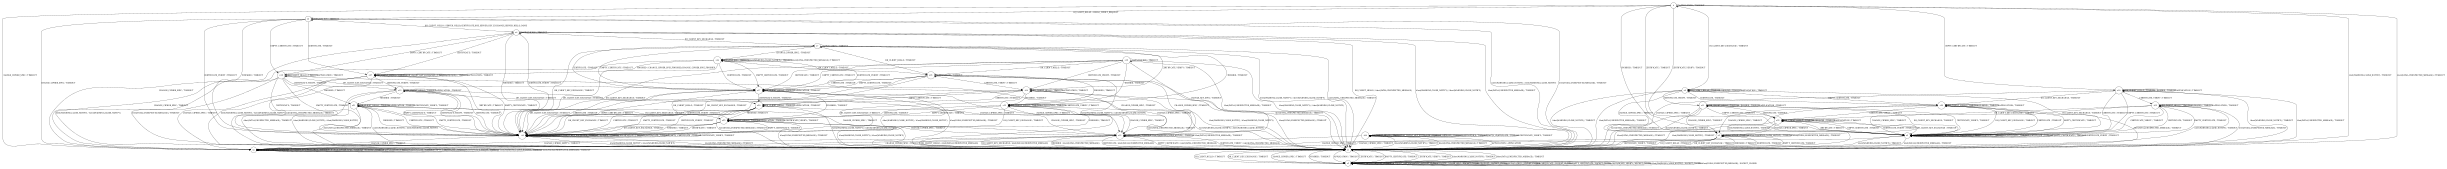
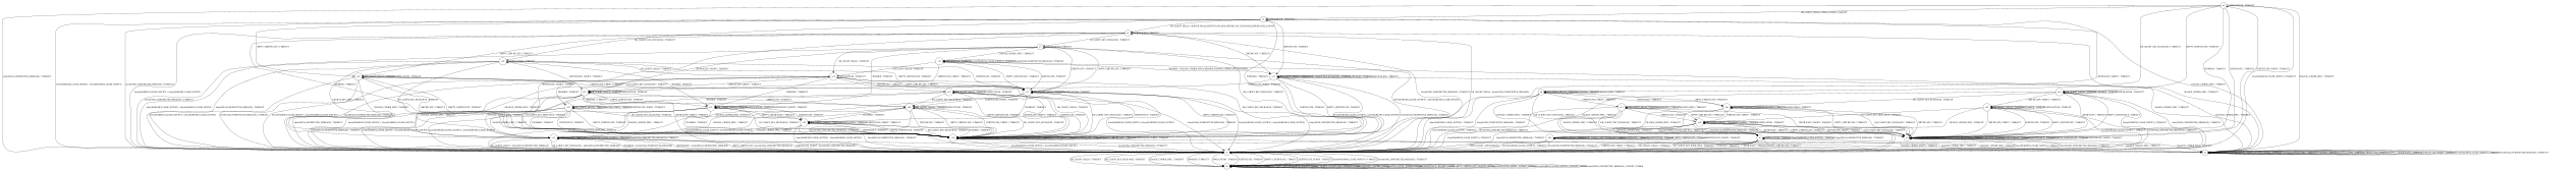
  digraph {
    fontname="PT Serif"
    node [fontname="PT Serif" shape=circle]
    edge [fontname="PT Serif"]
    n1 [label=s0]
    n2 [label=s1]
    n3 [label=s2]
    n4 [label=s5]
    n5 [label=s6]
    n6 [label=s8]
    n7 [label=s10]
    n8 [label=s3]
    n9 [label=s4]
    n10 [label=s13]
    n11 [label=s14]
    n12 [label=s18]
    n13 [label=s27]
    n14 [label=s9]
    n15 [label=s11]
    n16 [label=s28]
    n17 [label=s22]
    n18 [label=s7]
    n19 [label=s12]
    n20 [label=s17]
    n21 [label=s24]
    n22 [label=s25]
    n23 [label=s15]
    n24 [label=s19]
    n25 [label=s21]
    n26 [label=s16]
    n27 [label=s23]
    n28 [label=s20]
    n29 [label=s29]
    n30 [label=s26]
    n1 -> n1 [label="APPLICATION / TIMEOUT"]
    n1 -> n2 [label="Alert(WARNING,CLOSE_NOTIFY) / TIMEOUT"]
    n1 -> n2 [label="Alert(FATAL,UNEXPECTED_MESSAGE) / TIMEOUT"]
    n1 -> n3 [label="DH_CLIENT_HELLO / HELLO_VERIFY_REQUEST"]
    n1 -> n4 [label="FINISHED / TIMEOUT"]
    n1 -> n4 [label="CERTIFICATE / TIMEOUT"]
    n1 -> n4 [label="CERTIFICATE_VERIFY / TIMEOUT"]
    n1 -> n5 [label="CHANGE_CIPHER_SPEC / TIMEOUT"]
    n1 -> n6 [label="DH_CLIENT_KEY_EXCHANGE / TIMEOUT"]
    n1 -> n7 [label="EMPTY_CERTIFICATE / TIMEOUT"]
    n2 -> n8 [label="DH_CLIENT_HELLO / TIMEOUT"]
    n2 -> n8 [label="DH_CLIENT_KEY_EXCHANGE / TIMEOUT"]
    n2 -> n8 [label="CHANGE_CIPHER_SPEC / TIMEOUT"]
    n2 -> n8 [label="FINISHED / TIMEOUT"]
    n2 -> n8 [label="APPLICATION / TIMEOUT"]
    n2 -> n8 [label="CERTIFICATE / TIMEOUT"]
    n2 -> n8 [label="EMPTY_CERTIFICATE / TIMEOUT"]
    n2 -> n8 [label="CERTIFICATE_VERIFY / TIMEOUT"]
    n2 -> n8 [label="Alert(WARNING,CLOSE_NOTIFY) / TIMEOUT"]
    n2 -> n8 [label="Alert(FATAL,UNEXPECTED_MESSAGE) / TIMEOUT"]
    n3 -> n2 [label="Alert(WARNING,CLOSE_NOTIFY) / Alert(WARNING,CLOSE_NOTIFY)"]
    n3 -> n2 [label="Alert(FATAL,UNEXPECTED_MESSAGE) / TIMEOUT"]
    n3 -> n3 [label="APPLICATION / TIMEOUT"]
    n3 -> n5 [label="CHANGE_CIPHER_SPEC / TIMEOUT"]
    n3 -> n9 [label="DH_CLIENT_HELLO / SERVER_HELLO,CERTIFICATE,DHE_SERVER_KEY_EXCHANGE,SERVER_HELLO_DONE"]
+   n3 -> n10 [label="DH_CLIENT_KEY_EXCHANGE / TIMEOUT"]
    n3 -> n11 [label="FINISHED / TIMEOUT"]
    n3 -> n11 [label="CERTIFICATE_VERIFY / TIMEOUT"]
    n3 -> n12 [label="EMPTY_CERTIFICATE / TIMEOUT"]
    n3 -> n13 [label="CERTIFICATE / TIMEOUT"]
    n4 -> n2 [label="Alert(WARNING,CLOSE_NOTIFY) / TIMEOUT"]
    n4 -> n2 [label="Alert(FATAL,UNEXPECTED_MESSAGE) / TIMEOUT"]
    n4 -> n4 [label="DH_CLIENT_HELLO / TIMEOUT"]
    n4 -> n4 [label="DH_CLIENT_KEY_EXCHANGE / TIMEOUT"]
    n4 -> n4 [label="FINISHED / TIMEOUT"]
    n4 -> n4 [label="APPLICATION / TIMEOUT"]
    n4 -> n4 [label="CERTIFICATE / TIMEOUT"]
    n4 -> n4 [label="EMPTY_CERTIFICATE / TIMEOUT"]
    n4 -> n4 [label="CERTIFICATE_VERIFY / TIMEOUT"]
    n4 -> n5 [label="CHANGE_CIPHER_SPEC / TIMEOUT"]
    n5 -> n5 [label="DH_CLIENT_HELLO / TIMEOUT"]
    n5 -> n5 [label="DH_CLIENT_KEY_EXCHANGE / TIMEOUT"]
    n5 -> n5 [label="CHANGE_CIPHER_SPEC / TIMEOUT"]
    n5 -> n5 [label="FINISHED / TIMEOUT"]
    n5 -> n5 [label="APPLICATION / TIMEOUT"]
    n5 -> n5 [label="CERTIFICATE / TIMEOUT"]
    n5 -> n5 [label="EMPTY_CERTIFICATE / TIMEOUT"]
    n5 -> n5 [label="CERTIFICATE_VERIFY / TIMEOUT"]
    n5 -> n5 [label="Alert(WARNING,CLOSE_NOTIFY) / TIMEOUT"]
    n5 -> n5 [label="Alert(FATAL,UNEXPECTED_MESSAGE) / TIMEOUT"]
    n6 -> n2 [label="Alert(WARNING,CLOSE_NOTIFY) / TIMEOUT"]
    n6 -> n2 [label="Alert(FATAL,UNEXPECTED_MESSAGE) / TIMEOUT"]
    n6 -> n4 [label="DH_CLIENT_KEY_EXCHANGE / TIMEOUT"]
    n6 -> n6 [label="DH_CLIENT_HELLO / TIMEOUT"]
    n6 -> n6 [label="FINISHED / TIMEOUT"]
    n6 -> n6 [label="APPLICATION / TIMEOUT"]
    n6 -> n14 [label="CHANGE_CIPHER_SPEC / TIMEOUT"]
    n6 -> n15 [label="CERTIFICATE_VERIFY / TIMEOUT"]
    n6 -> n16 [label="CERTIFICATE / TIMEOUT"]
    n6 -> n16 [label="EMPTY_CERTIFICATE / TIMEOUT"]
    n7 -> n2 [label="Alert(WARNING,CLOSE_NOTIFY) / TIMEOUT"]
    n7 -> n2 [label="Alert(FATAL,UNEXPECTED_MESSAGE) / TIMEOUT"]
    n7 -> n4 [label="CERTIFICATE / TIMEOUT"]
    n7 -> n4 [label="EMPTY_CERTIFICATE / TIMEOUT"]
    n7 -> n7 [label="DH_CLIENT_HELLO / TIMEOUT"]
    n7 -> n7 [label="FINISHED / TIMEOUT"]
    n7 -> n7 [label="APPLICATION / TIMEOUT"]
    n7 -> n14 [label="CHANGE_CIPHER_SPEC / TIMEOUT"]
    n7 -> n16 [label="DH_CLIENT_KEY_EXCHANGE / TIMEOUT"]
    n7 -> n17 [label="CERTIFICATE_VERIFY / TIMEOUT"]
    n8 -> n8 [label="DH_CLIENT_HELLO / SOCKET_CLOSED"]
    n8 -> n8 [label="DH_CLIENT_KEY_EXCHANGE / SOCKET_CLOSED"]
    n8 -> n8 [label="CHANGE_CIPHER_SPEC / SOCKET_CLOSED"]
    n8 -> n8 [label="FINISHED / SOCKET_CLOSED"]
    n8 -> n8 [label="APPLICATION / SOCKET_CLOSED"]
    n8 -> n8 [label="CERTIFICATE / SOCKET_CLOSED"]
    n8 -> n8 [label="EMPTY_CERTIFICATE / SOCKET_CLOSED"]
    n8 -> n8 [label="CERTIFICATE_VERIFY / SOCKET_CLOSED"]
    n8 -> n8 [label="Alert(WARNING,CLOSE_NOTIFY) / SOCKET_CLOSED"]
    n8 -> n8 [label="Alert(FATAL,UNEXPECTED_MESSAGE) / SOCKET_CLOSED"]
    n9 -> n2 [label="DH_CLIENT_HELLO / Alert(FATAL,UNEXPECTED_MESSAGE)"]
    n9 -> n2 [label="Alert(WARNING,CLOSE_NOTIFY) / Alert(WARNING,CLOSE_NOTIFY)"]
    n9 -> n2 [label="Alert(FATAL,UNEXPECTED_MESSAGE) / TIMEOUT"]
    n9 -> n5 [label="CHANGE_CIPHER_SPEC / TIMEOUT"]
    n9 -> n9 [label="APPLICATION / TIMEOUT"]
    n9 -> n11 [label="FINISHED / TIMEOUT"]
    n9 -> n11 [label="CERTIFICATE_VERIFY / TIMEOUT"]
    n9 -> n12 [label="EMPTY_CERTIFICATE / TIMEOUT"]
    n9 -> n13 [label="CERTIFICATE / TIMEOUT"]
    n9 -> n18 [label="DH_CLIENT_KEY_EXCHANGE / TIMEOUT"]
    n10 -> n2 [label="Alert(WARNING,CLOSE_NOTIFY) / Alert(WARNING,CLOSE_NOTIFY)"]
    n10 -> n2 [label="Alert(FATAL,UNEXPECTED_MESSAGE) / TIMEOUT"]
    n10 -> n10 [label="APPLICATION / TIMEOUT"]
    n10 -> n11 [label="DH_CLIENT_KEY_EXCHANGE / TIMEOUT"]
    n10 -> n19 [label="FINISHED / TIMEOUT"]
    n10 -> n20 [label="CERTIFICATE / TIMEOUT"]
    n10 -> n20 [label="EMPTY_CERTIFICATE / TIMEOUT"]
    n10 -> n21 [label="CERTIFICATE_VERIFY / TIMEOUT"]
    n10 -> n22 [label="DH_CLIENT_HELLO / TIMEOUT"]
    n10 -> n23 [label="CHANGE_KEY_SPEC / TIMEOUT"]
    n11 -> n2 [label="Alert(WARNING,CLOSE_NOTIFY) / Alert(WARNING,CLOSE_NOTIFY)"]
    n11 -> n2 [label="Alert(FATAL,UNEXPECTED_MESSAGE) / TIMEOUT"]
    n11 -> n5 [label="CHANGE_CIPHER_SPEC / TIMEOUT"]
    n11 -> n11 [label="DH_CLIENT_HELLO / TIMEOUT"]
    n11 -> n11 [label="DH_CLIENT_KEY_EXCHANGE / TIMEOUT"]
    n11 -> n11 [label="FINISHED / TIMEOUT"]
    n11 -> n11 [label="APPLICATION / TIMEOUT"]
    n11 -> n11 [label="CERTIFICATE / TIMEOUT"]
    n11 -> n11 [label="EMPTY_CERTIFICATE / TIMEOUT"]
    n11 -> n11 [label="CERTIFICATE_VERIFY / TIMEOUT"]
    n12 -> n2 [label="Alert(WARNING,CLOSE_NOTIFY) / Alert(WARNING,CLOSE_NOTIFY)"]
    n12 -> n2 [label="Alert(FATAL,UNEXPECTED_MESSAGE) / TIMEOUT"]
    n12 -> n11 [label="CERTIFICATE / TIMEOUT"]
    n12 -> n11 [label="EMPTY_CERTIFICATE / TIMEOUT"]
    n12 -> n12 [label="DH_CLIENT_HELLO / TIMEOUT"]
    n12 -> n12 [label="APPLICATION / TIMEOUT"]
    n12 -> n20 [label="DH_CLIENT_KEY_EXCHANGE / TIMEOUT"]
    n12 -> n23 [label="CHANGE_CIPHER_SPEC / TIMEOUT"]
    n12 -> n24 [label="CERTIFICATE_VERIFY / TIMEOUT"]
    n12 -> n25 [label="FINISHED / TIMEOUT"]
    n13 -> n2 [label="Alert(WARNING,CLOSE_NOTIFY) / Alert(WARNING,CLOSE_NOTIFY)"]
    n13 -> n2 [label="Alert(FATAL,UNEXPECTED_MESSAGE) / TIMEOUT"]
    n13 -> n5 [label="CHANGE_CIPHER_SPEC / TIMEOUT"]
    n13 -> n11 [label="CERTIFICATE / TIMEOUT"]
    n13 -> n11 [label="EMPTY_CERTIFICATE / TIMEOUT"]
    n13 -> n13 [label="DH_CLIENT_HELLO / TIMEOUT"]
    n13 -> n13 [label="DH_CLIENT_KEY_EXCHANGE / TIMEOUT"]
    n13 -> n13 [label="FINISHED / TIMEOUT"]
    n13 -> n13 [label="APPLICATION / TIMEOUT"]
    n13 -> n24 [label="CERTIFICATE_VERIFY / TIMEOUT"]
    n14 -> n2 [label="DH_CLIENT_HELLO / TIMEOUT"]
    n14 -> n2 [label="DH_CLIENT_KEY_EXCHANGE / TIMEOUT"]
    n14 -> n2 [label="FINISHED / TIMEOUT"]
    n14 -> n2 [label="CERTIFICATE / TIMEOUT"]
    n14 -> n2 [label="EMPTY_CERTIFICATE / TIMEOUT"]
    n14 -> n2 [label="CERTIFICATE_VERIFY / TIMEOUT"]
    n14 -> n5 [label="CHANGE_CIPHER_SPEC / TIMEOUT"]
    n14 -> n14 [label="APPLICATION / TIMEOUT"]
    n14 -> n14 [label="Alert(WARNING,CLOSE_NOTIFY) / TIMEOUT"]
    n14 -> n14 [label="Alert(FATAL,UNEXPECTED_MESSAGE) / TIMEOUT"]
    n15 -> n2 [label="Alert(WARNING,CLOSE_NOTIFY) / TIMEOUT"]
    n15 -> n2 [label="Alert(FATAL,UNEXPECTED_MESSAGE) / TIMEOUT"]
    n15 -> n4 [label="DH_CLIENT_KEY_EXCHANGE / TIMEOUT"]
    n15 -> n4 [label="CERTIFICATE_VERIFY / TIMEOUT"]
    n15 -> n14 [label="CHANGE_CIPHER_SPEC / TIMEOUT"]
    n15 -> n15 [label="DH_CLIENT_HELLO / TIMEOUT"]
    n15 -> n15 [label="FINISHED / TIMEOUT"]
    n15 -> n15 [label="APPLICATION / TIMEOUT"]
    n15 -> n29 [label="CERTIFICATE / TIMEOUT"]
    n15 -> n29 [label="EMPTY_CERTIFICATE / TIMEOUT"]
    n16 -> n2 [label="Alert(WARNING,CLOSE_NOTIFY) / TIMEOUT"]
    n16 -> n2 [label="Alert(FATAL,UNEXPECTED_MESSAGE) / TIMEOUT"]
    n16 -> n4 [label="DH_CLIENT_KEY_EXCHANGE / TIMEOUT"]
    n16 -> n4 [label="CERTIFICATE / TIMEOUT"]
    n16 -> n4 [label="EMPTY_CERTIFICATE / TIMEOUT"]
    n16 -> n14 [label="CHANGE_CIPHER_SPEC / TIMEOUT"]
    n16 -> n16 [label="DH_CLIENT_HELLO / TIMEOUT"]
    n16 -> n16 [label="FINISHED / TIMEOUT"]
    n16 -> n16 [label="APPLICATION / TIMEOUT"]
    n16 -> n29 [label="CERTIFICATE_VERIFY / TIMEOUT"]
    n17 -> n2 [label="Alert(WARNING,CLOSE_NOTIFY) / TIMEOUT"]
    n17 -> n2 [label="Alert(FATAL,UNEXPECTED_MESSAGE) / TIMEOUT"]
    n17 -> n4 [label="CERTIFICATE / TIMEOUT"]
    n17 -> n4 [label="EMPTY_CERTIFICATE / TIMEOUT"]
    n17 -> n4 [label="CERTIFICATE_VERIFY / TIMEOUT"]
    n17 -> n14 [label="CHANGE_CIPHER_SPEC / TIMEOUT"]
    n17 -> n17 [label="DH_CLIENT_HELLO / TIMEOUT"]
    n17 -> n17 [label="FINISHED / TIMEOUT"]
    n17 -> n17 [label="APPLICATION / TIMEOUT"]
    n17 -> n29 [label="DH_CLIENT_KEY_EXCHANGE / TIMEOUT"]
    n18 -> n2 [label="Alert(WARNING,CLOSE_NOTIFY) / Alert(WARNING,CLOSE_NOTIFY)"]
    n18 -> n2 [label="Alert(FATAL,UNEXPECTED_MESSAGE) / TIMEOUT"]
    n18 -> n11 [label="DH_CLIENT_KEY_EXCHANGE / TIMEOUT"]
    n18 -> n18 [label="APPLICATION / TIMEOUT"]
    n18 -> n19 [label="FINISHED / TIMEOUT"]
    n18 -> n20 [label="CERTIFICATE / TIMEOUT"]
    n18 -> n20 [label="EMPTY_CERTIFICATE / TIMEOUT"]
    n18 -> n21 [label="CERTIFICATE_VERIFY / TIMEOUT"]
    n18 -> n22 [label="DH_CLIENT_HELLO / TIMEOUT"]
    n18 -> n26 [label="CHANGE_CIPHER_SPEC / TIMEOUT"]
    n19 -> n2 [label="Alert(WARNING,CLOSE_NOTIFY) / Alert(WARNING,CLOSE_NOTIFY)"]
    n19 -> n2 [label="Alert(FATAL,UNEXPECTED_MESSAGE) / TIMEOUT"]
    n19 -> n11 [label="DH_CLIENT_KEY_EXCHANGE / TIMEOUT"]
    n19 -> n11 [label="FINISHED / TIMEOUT"]
    n19 -> n19 [label="DH_CLIENT_HELLO / TIMEOUT"]
    n19 -> n19 [label="APPLICATION / TIMEOUT"]
    n19 -> n19 [label="CERTIFICATE_VERIFY / TIMEOUT"]
    n19 -> n23 [label="CHANGE_CIPHER_SPEC / TIMEOUT"]
    n19 -> n27 [label="CERTIFICATE / TIMEOUT"]
    n19 -> n27 [label="EMPTY_CERTIFICATE / TIMEOUT"]
    n20 -> n2 [label="Alert(WARNING,CLOSE_NOTIFY) / Alert(WARNING,CLOSE_NOTIFY)"]
    n20 -> n2 [label="Alert(FATAL,UNEXPECTED_MESSAGE) / TIMEOUT"]
    n20 -> n11 [label="DH_CLIENT_KEY_EXCHANGE / TIMEOUT"]
    n20 -> n11 [label="CERTIFICATE / TIMEOUT"]
    n20 -> n11 [label="EMPTY_CERTIFICATE / TIMEOUT"]
    n20 -> n20 [label="DH_CLIENT_HELLO / TIMEOUT"]
    n20 -> n20 [label="APPLICATION / TIMEOUT"]
    n20 -> n23 [label="CHANGE_CIPHER_SPEC / TIMEOUT"]
    n20 -> n27 [label="FINISHED / TIMEOUT"]
    n20 -> n28 [label="CERTIFICATE_VERIFY / TIMEOUT"]
    n21 -> n2 [label="Alert(WARNING,CLOSE_NOTIFY) / Alert(WARNING,CLOSE_NOTIFY)"]
    n21 -> n2 [label="Alert(FATAL,UNEXPECTED_MESSAGE) / TIMEOUT"]
    n21 -> n11 [label="DH_CLIENT_KEY_EXCHANGE / TIMEOUT"]
    n21 -> n11 [label="CERTIFICATE_VERIFY / TIMEOUT"]
    n21 -> n19 [label="FINISHED / TIMEOUT"]
    n21 -> n21 [label="DH_CLIENT_HELLO / TIMEOUT"]
    n21 -> n21 [label="APPLICATION / TIMEOUT"]
    n21 -> n23 [label="CHANGE_CIPHER_SPEC / TIMEOUT"]
    n21 -> n28 [label="CERTIFICATE / TIMEOUT"]
    n21 -> n28 [label="EMPTY_CERTIFICATE / TIMEOUT"]
    n22 -> n2 [label="Alert(WARNING,CLOSE_NOTIFY) / Alert(WARNING,CLOSE_NOTIFY)"]
    n22 -> n2 [label="Alert(FATAL,UNEXPECTED_MESSAGE) / TIMEOUT"]
    n22 -> n11 [label="DH_CLIENT_HELLO / TIMEOUT"]
    n22 -> n11 [label="DH_CLIENT_KEY_EXCHANGE / TIMEOUT"]
    n22 -> n19 [label="FINISHED / TIMEOUT"]
    n22 -> n20 [label="CERTIFICATE / TIMEOUT"]
    n22 -> n20 [label="EMPTY_CERTIFICATE / TIMEOUT"]
    n22 -> n21 [label="CERTIFICATE_VERIFY / TIMEOUT"]
    n22 -> n22 [label="APPLICATION / TIMEOUT"]
    n22 -> n23 [label="CHANGE_CIPHER_SPEC / TIMEOUT"]
    n23 -> n2 [label="DH_CLIENT_HELLO / Alert(FATAL,UNEXPECTED_MESSAGE)"]
    n23 -> n2 [label="DH_CLIENT_KEY_EXCHANGE / Alert(FATAL,UNEXPECTED_MESSAGE)"]
    n23 -> n2 [label="FINISHED / Alert(FATAL,UNEXPECTED_MESSAGE)"]
    n23 -> n2 [label="CERTIFICATE / Alert(FATAL,UNEXPECTED_MESSAGE)"]
    n23 -> n2 [label="EMPTY_CERTIFICATE / Alert(FATAL,UNEXPECTED_MESSAGE)"]
    n23 -> n2 [label="CERTIFICATE_VERIFY / Alert(FATAL,UNEXPECTED_MESSAGE)"]
    n23 -> n5 [label="CHANGE_CIPHER_EMPTY / TIMEOUT"]
    n23 -> n23 [label="APPLICATION / TIMEOUT"]
    n23 -> n23 [label="Alert(WARNING,CLOSE_NOTIFY) / TIMEOUT"]
    n23 -> n23 [label="Alert(FATAL,UNEXPECTED_MESSAGE) / TIMEOUT"]
    n24 -> n2 [label="Alert(WARNING,CLOSE_NOTIFY) / Alert(WARNING,CLOSE_NOTIFY)"]
    n24 -> n2 [label="Alert(FATAL,UNEXPECTED_MESSAGE) / TIMEOUT"]
    n24 -> n11 [label="CERTIFICATE / TIMEOUT"]
    n24 -> n11 [label="EMPTY_CERTIFICATE / TIMEOUT"]
    n24 -> n11 [label="CERTIFICATE_VERIFY / TIMEOUT"]
    n24 -> n23 [label="CHANGE_CIPHER_SPEC / TIMEOUT"]
    n24 -> n24 [label="DH_CLIENT_HELLO / TIMEOUT"]
    n24 -> n24 [label="APPLICATION / TIMEOUT"]
    n24 -> n25 [label="FINISHED / TIMEOUT"]
    n24 -> n28 [label="DH_CLIENT_KEY_EXCHANGE / TIMEOUT"]
    n25 -> n2 [label="Alert(WARNING,CLOSE_NOTIFY) / Alert(WARNING,CLOSE_NOTIFY)"]
    n25 -> n2 [label="Alert(FATAL,UNEXPECTED_MESSAGE) / TIMEOUT"]
    n25 -> n11 [label="FINISHED / TIMEOUT"]
    n25 -> n11 [label="CERTIFICATE / TIMEOUT"]
    n25 -> n11 [label="EMPTY_CERTIFICATE / TIMEOUT"]
    n25 -> n23 [label="CHANGE_CIPHER_SPEC / TIMEOUT"]
    n25 -> n25 [label="DH_CLIENT_HELLO / TIMEOUT"]
    n25 -> n25 [label="APPLICATION / TIMEOUT"]
    n25 -> n25 [label="CERTIFICATE_VERIFY / TIMEOUT"]
    n25 -> n27 [label="DH_CLIENT_KEY_EXCHANGE / TIMEOUT"]
    n26 -> n5 [label="CHANGE_CIPHER_SPEC / TIMEOUT"]
-   n26 -> n11 [label="DH_CLIENT_KEY_EXCHANGE / TIMEOUT"]
    n26 -> n13 [label="FINISHED / CHANGE_CIPHER_SPEC,FINISHED,CHANGE_CIPHER_SPEC,FINISHED"]
    n26 -> n20 [label="CERTIFICATE / TIMEOUT"]
    n26 -> n20 [label="EMPTY_CERTIFICATE / TIMEOUT"]
    n26 -> n21 [label="CERTIFICATE_VERIFY / TIMEOUT"]
    n26 -> n22 [label="DH_CLIENT_HELLO / TIMEOUT"]
    n26 -> n26 [label="APPLICATION / TIMEOUT"]
    n26 -> n26 [label="Alert(WARNING,CLOSE_NOTIFY) / TIMEOUT"]
    n26 -> n26 [label="Alert(FATAL,UNEXPECTED_MESSAGE) / TIMEOUT"]
    n27 -> n2 [label="Alert(WARNING,CLOSE_NOTIFY) / Alert(WARNING,CLOSE_NOTIFY)"]
    n27 -> n2 [label="Alert(FATAL,UNEXPECTED_MESSAGE) / TIMEOUT"]
    n27 -> n11 [label="DH_CLIENT_KEY_EXCHANGE / TIMEOUT"]
    n27 -> n11 [label="FINISHED / TIMEOUT"]
    n27 -> n11 [label="CERTIFICATE / TIMEOUT"]
    n27 -> n11 [label="EMPTY_CERTIFICATE / TIMEOUT"]
    n27 -> n23 [label="CHANGE_CIPHER_SPEC / TIMEOUT"]
    n27 -> n27 [label="DH_CLIENT_HELLO / TIMEOUT"]
    n27 -> n27 [label="APPLICATION / TIMEOUT"]
    n27 -> n27 [label="CERTIFICATE_VERIFY / TIMEOUT"]
    n28 -> n2 [label="Alert(WARNING,CLOSE_NOTIFY) / Alert(WARNING,CLOSE_NOTIFY)"]
    n28 -> n2 [label="Alert(FATAL,UNEXPECTED_MESSAGE) / TIMEOUT"]
    n28 -> n11 [label="DH_CLIENT_KEY_EXCHANGE / TIMEOUT"]
    n28 -> n11 [label="CERTIFICATE / TIMEOUT"]
    n28 -> n11 [label="EMPTY_CERTIFICATE / TIMEOUT"]
    n28 -> n11 [label="CERTIFICATE_VERIFY / TIMEOUT"]
    n28 -> n23 [label="CHANGE_CIPHER_SPEC / TIMEOUT"]
    n28 -> n27 [label="FINISHED / TIMEOUT"]
    n28 -> n28 [label="DH_CLIENT_HELLO / TIMEOUT"]
    n28 -> n28 [label="APPLICATION / TIMEOUT"]
    n29 -> n2 [label="Alert(WARNING,CLOSE_NOTIFY) / TIMEOUT"]
    n29 -> n2 [label="Alert(FATAL,UNEXPECTED_MESSAGE) / TIMEOUT"]
    n29 -> n4 [label="DH_CLIENT_KEY_EXCHANGE / TIMEOUT"]
    n29 -> n4 [label="CERTIFICATE / TIMEOUT"]
    n29 -> n4 [label="EMPTY_CERTIFICATE / TIMEOUT"]
    n29 -> n4 [label="CERTIFICATE_VERIFY / TIMEOUT"]
    n29 -> n14 [label="CHANGE_CIPHER_SPEC / TIMEOUT"]
    n29 -> n29 [label="DH_CLIENT_HELLO / TIMEOUT"]
    n29 -> n29 [label="FINISHED / TIMEOUT"]
    n29 -> n29 [label="APPLICATION / TIMEOUT"]
    n30 -> n2 [label="APPLICATION / APPLICATION"]
    n30 -> n2 [label="Alert(WARNING,CLOSE_NOTIFY) / TIMEOUT"]
    n30 -> n2 [label="Alert(FATAL,UNEXPECTED_MESSAGE) / TIMEOUT"]
    n30 -> n5 [label="CHANGE_CIPHER_SPEC / TIMEOUT"]
    n30 -> n30 [label="DH_CLIENT_HELLO / TIMEOUT"]
    n30 -> n30 [label="DH_CLIENT_KEY_EXCHANGE / TIMEOUT"]
    n30 -> n30 [label="FINISHED / TIMEOUT"]
    n30 -> n30 [label="CERTIFICATE / TIMEOUT"]
    n30 -> n30 [label="EMPTY_CERTIFICATE / TIMEOUT"]
    n30 -> n30 [label="CERTIFICATE_VERIFY / TIMEOUT"]
  }
